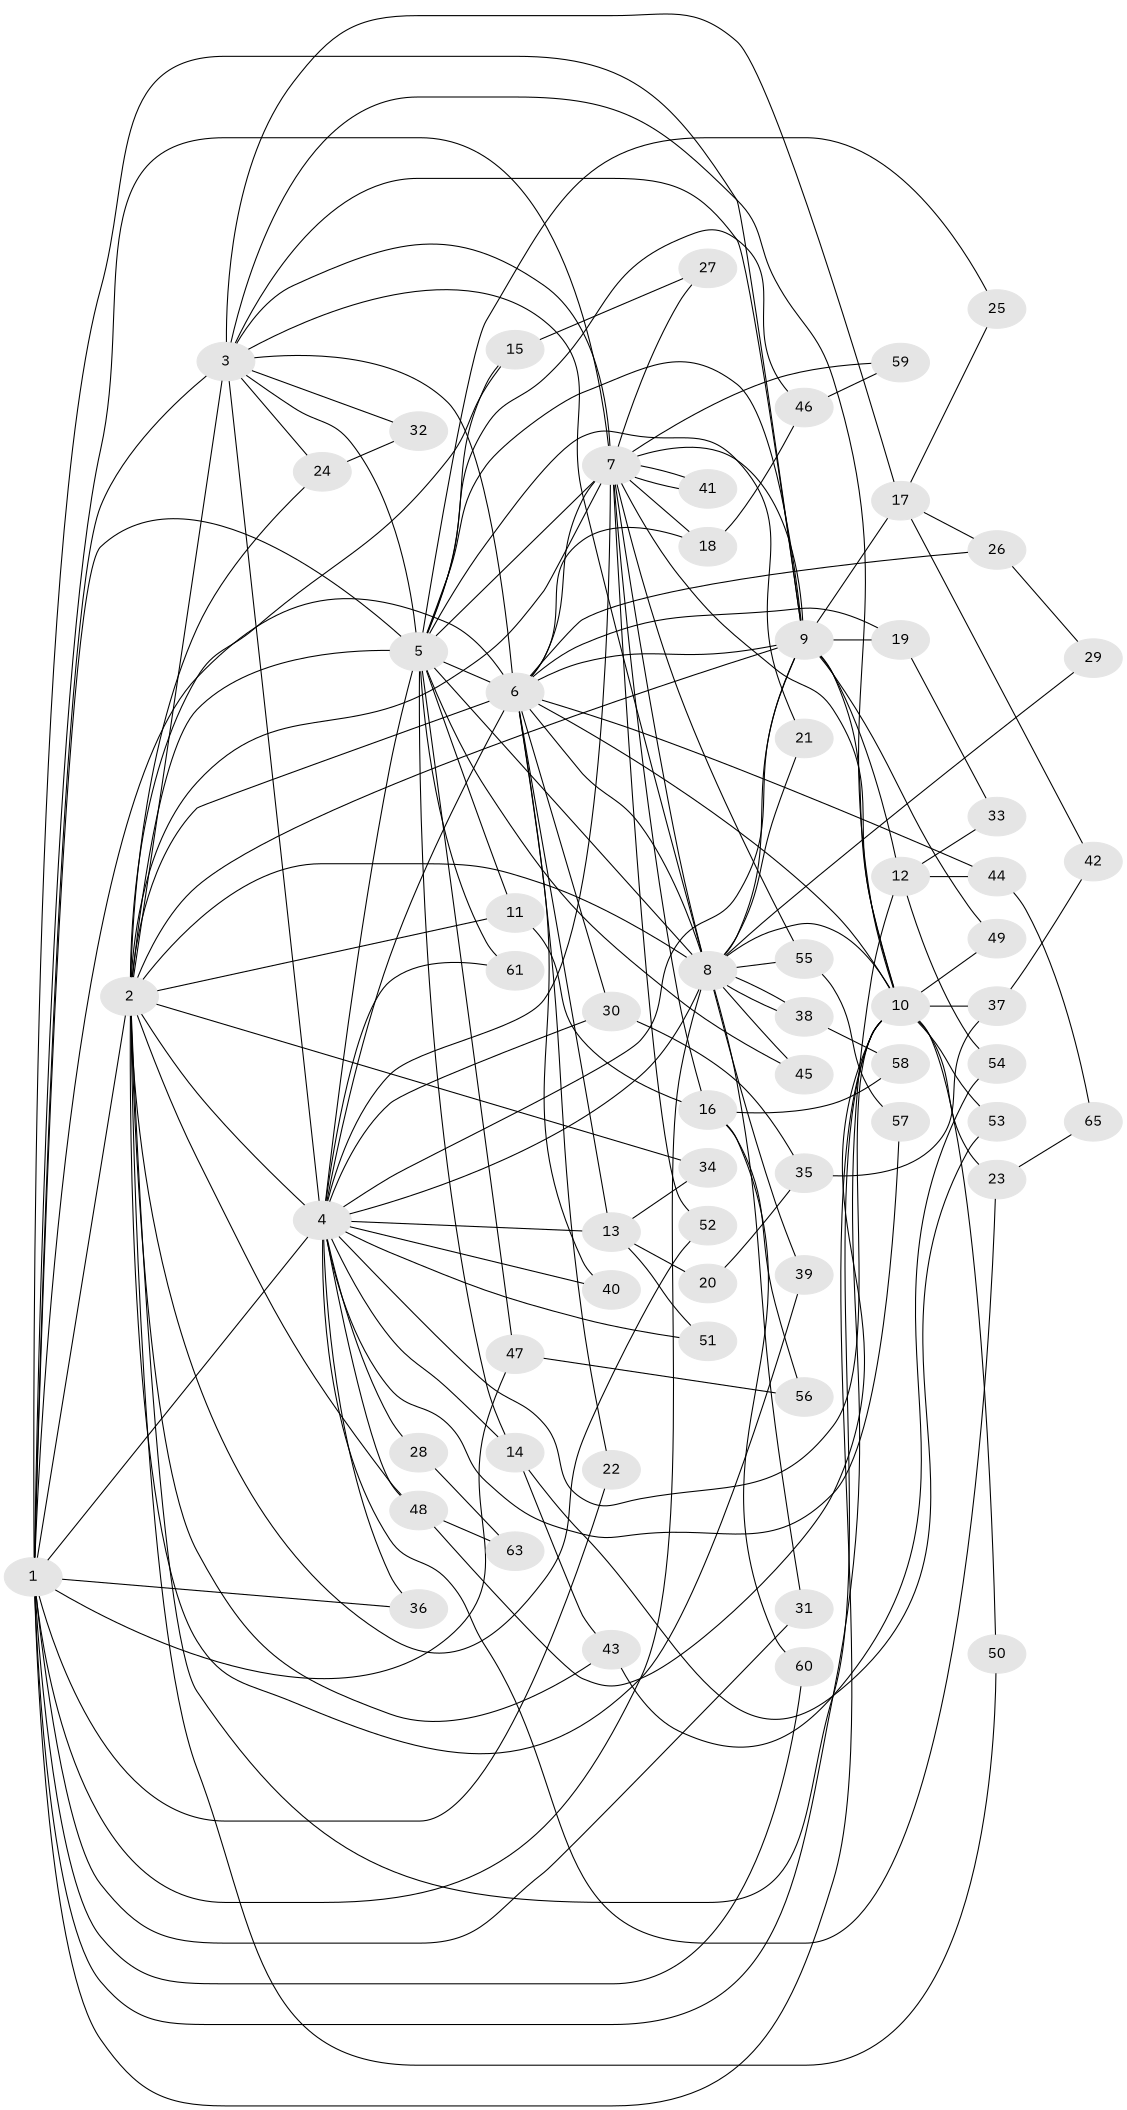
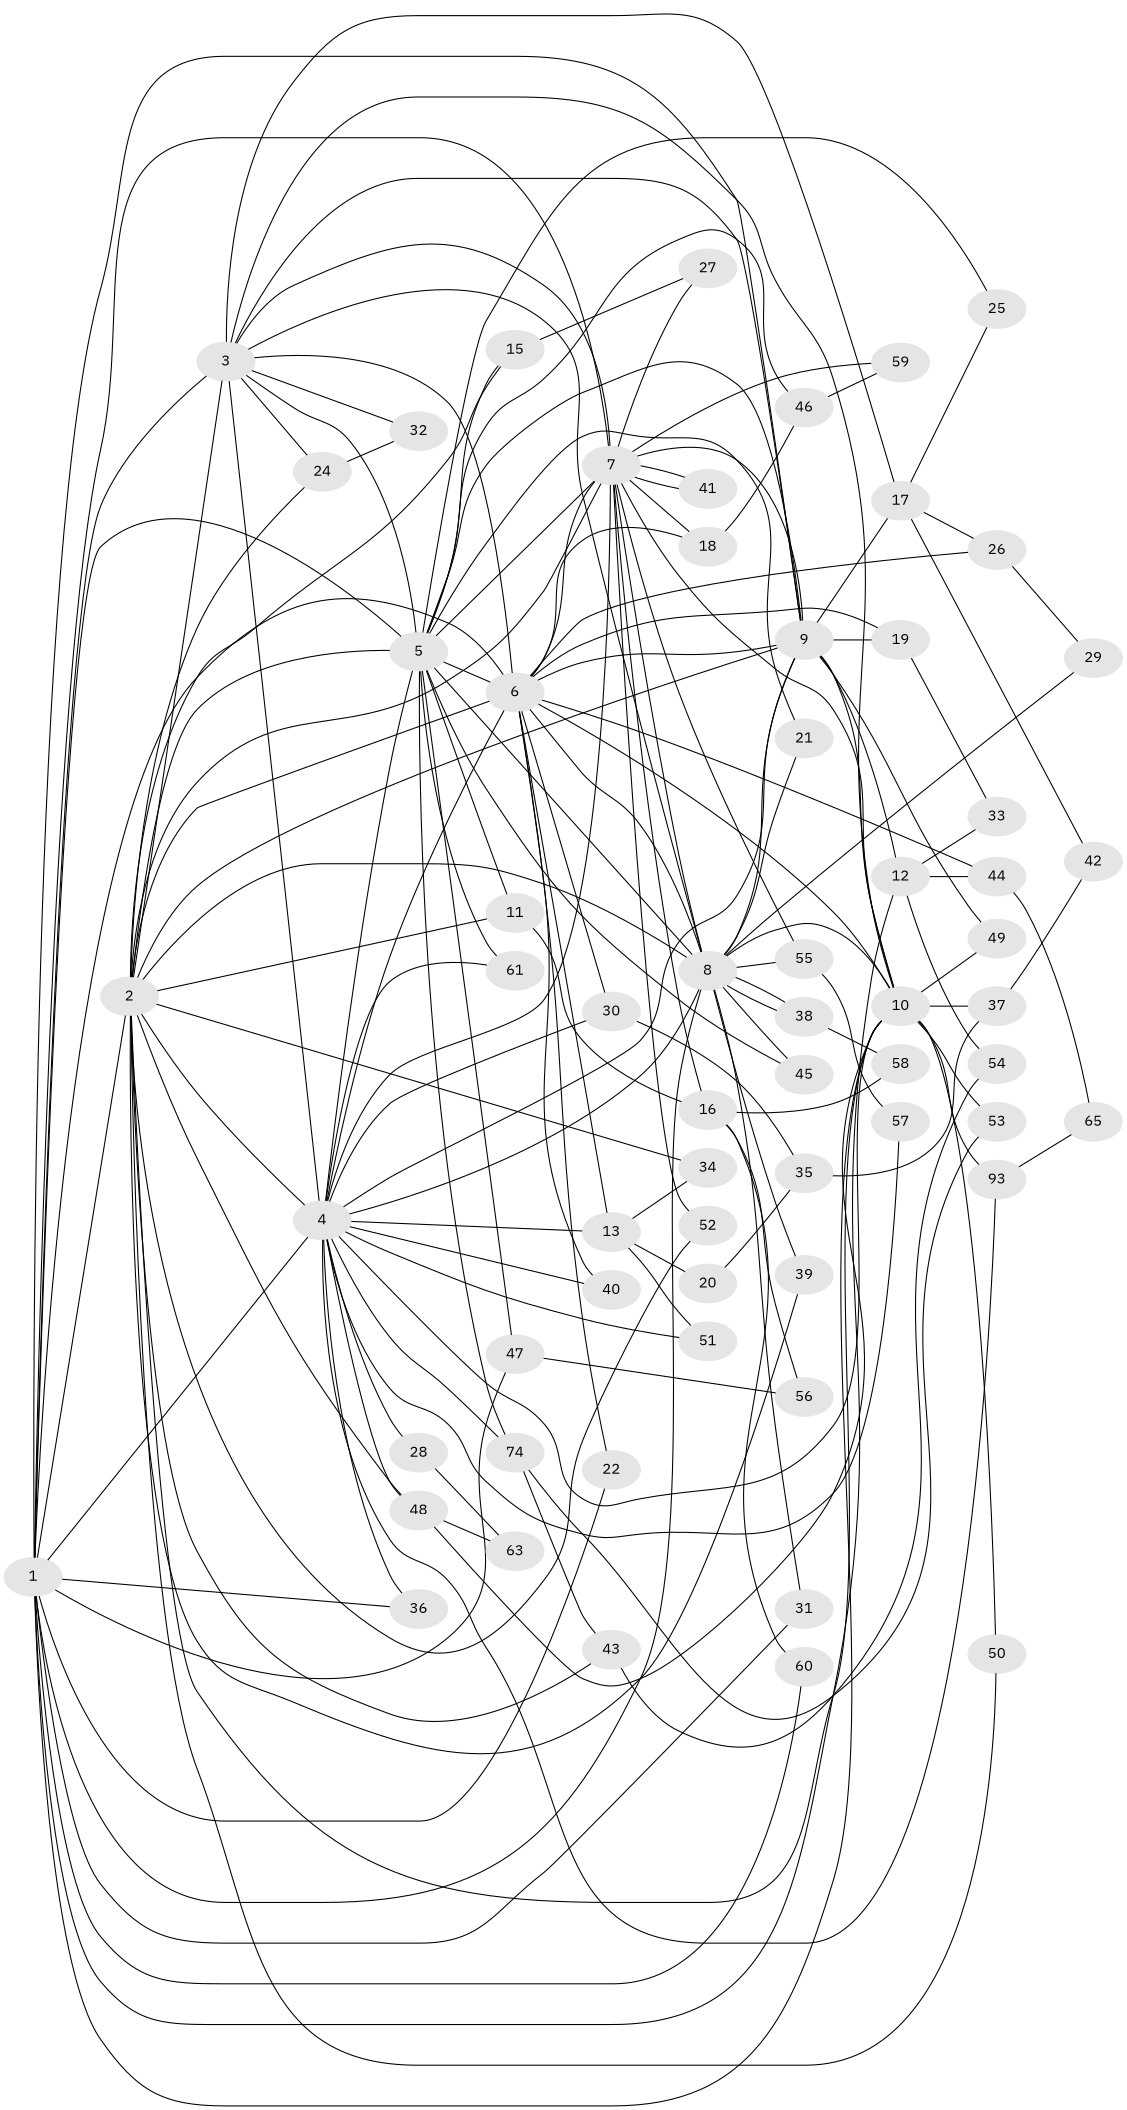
  graph {
    fontname="IBM Plex Sans"
    rankdir=LR
    node [color=gray90 fontname="IBM Plex Sans" style=filled]
    edge [fontname="IBM Plex Sans"]
    1
    2
    3
    4
    5
    6
    7
    8
    9
    10
    12
    22
    31
    36
    47
    60
    11
    15
    24
    34
    39
    43
    48
    50
    52
    17
    32
    13
-   14
-   23
+   14 [label=74]
+   23 [label=93]
    28
    30
    40
    51
    57
    61
    21
    25
    45
    46
    18
    19
    26
    44
    16
    27
    41
    55
    59
    29
    38
    49
    37
    53
    33
    54
    56
    63
    42
    20
    n61 [label=65]
    35
    58
    1 -- 2
    1 -- 3
    1 -- 4
    1 -- 5
    1 -- 6
    1 -- 7
    1 -- 8
    1 -- 9
    1 -- 10
    1 -- 12
    1 -- 22
    1 -- 31
    1 -- 36
    1 -- 47
    1 -- 60
    2 -- 3
    2 -- 4
    2 -- 5
    2 -- 6
    2 -- 7
    2 -- 8
    2 -- 9
    2 -- 10
    2 -- 11
    2 -- 15
    2 -- 24
    2 -- 34
    2 -- 39
    2 -- 43
    2 -- 48
    2 -- 50
    2 -- 52
    3 -- 4
    3 -- 5
    3 -- 6
    3 -- 7
    3 -- 8
    3 -- 9
    3 -- 10
    3 -- 24
    3 -- 17
    3 -- 32
    4 -- 5
    4 -- 6
    4 -- 7
    4 -- 8
    4 -- 9
    4 -- 10
    4 -- 36
    4 -- 48
    4 -- 13
    4 -- 14
    4 -- 23
    4 -- 28
    4 -- 30
    4 -- 40
    4 -- 51
    4 -- 57
    4 -- 61
    5 -- 6
    5 -- 7
    5 -- 8
    5 -- 9
    5 -- 47
    5 -- 11
    5 -- 15
    5 -- 14
    5 -- 61
    5 -- 21
    5 -- 25
    5 -- 45
    5 -- 46
    6 -- 7
    6 -- 8
    6 -- 9
    6 -- 10
    6 -- 22
    6 -- 13
    6 -- 30
    6 -- 40
    6 -- 18
    6 -- 19
    6 -- 26
    6 -- 44
    7 -- 8
    7 -- 9
    7 -- 10
    7 -- 52
    7 -- 18
    7 -- 16
    7 -- 27
    7 -- 41
    7 -- 41
    7 -- 55
    7 -- 59
    8 -- 9
    8 -- 10
    8 -- 31
    8 -- 39
    8 -- 21
    8 -- 45
    8 -- 55
    8 -- 29
    8 -- 38
    8 -- 38
    9 -- 10
    9 -- 12
    9 -- 17
    9 -- 19
    9 -- 49
    10 -- 50
    10 -- 23
    10 -- 49
    10 -- 37
    10 -- 53
    12 -- 44
    12 -- 33
    12 -- 54
    47 -- 56
    11 -- 16
    15 -- 27
    24 -- 32
    43 -- 54
    48 -- 10
    48 -- 63
    17 -- 25
    17 -- 26
    17 -- 42
    13 -- 34
    13 -- 51
    13 -- 20
    14 -- 43
    14 -- 53
    23 -- n61
    28 -- 63
    30 -- 35
    46 -- 59
    18 -- 46
    19 -- 33
    26 -- 29
    44 -- n61
    16 -- 60
    16 -- 56
    16 -- 58
    55 -- 57
    38 -- 58
    37 -- 42
    20 -- 35
    35 -- 37
  }
